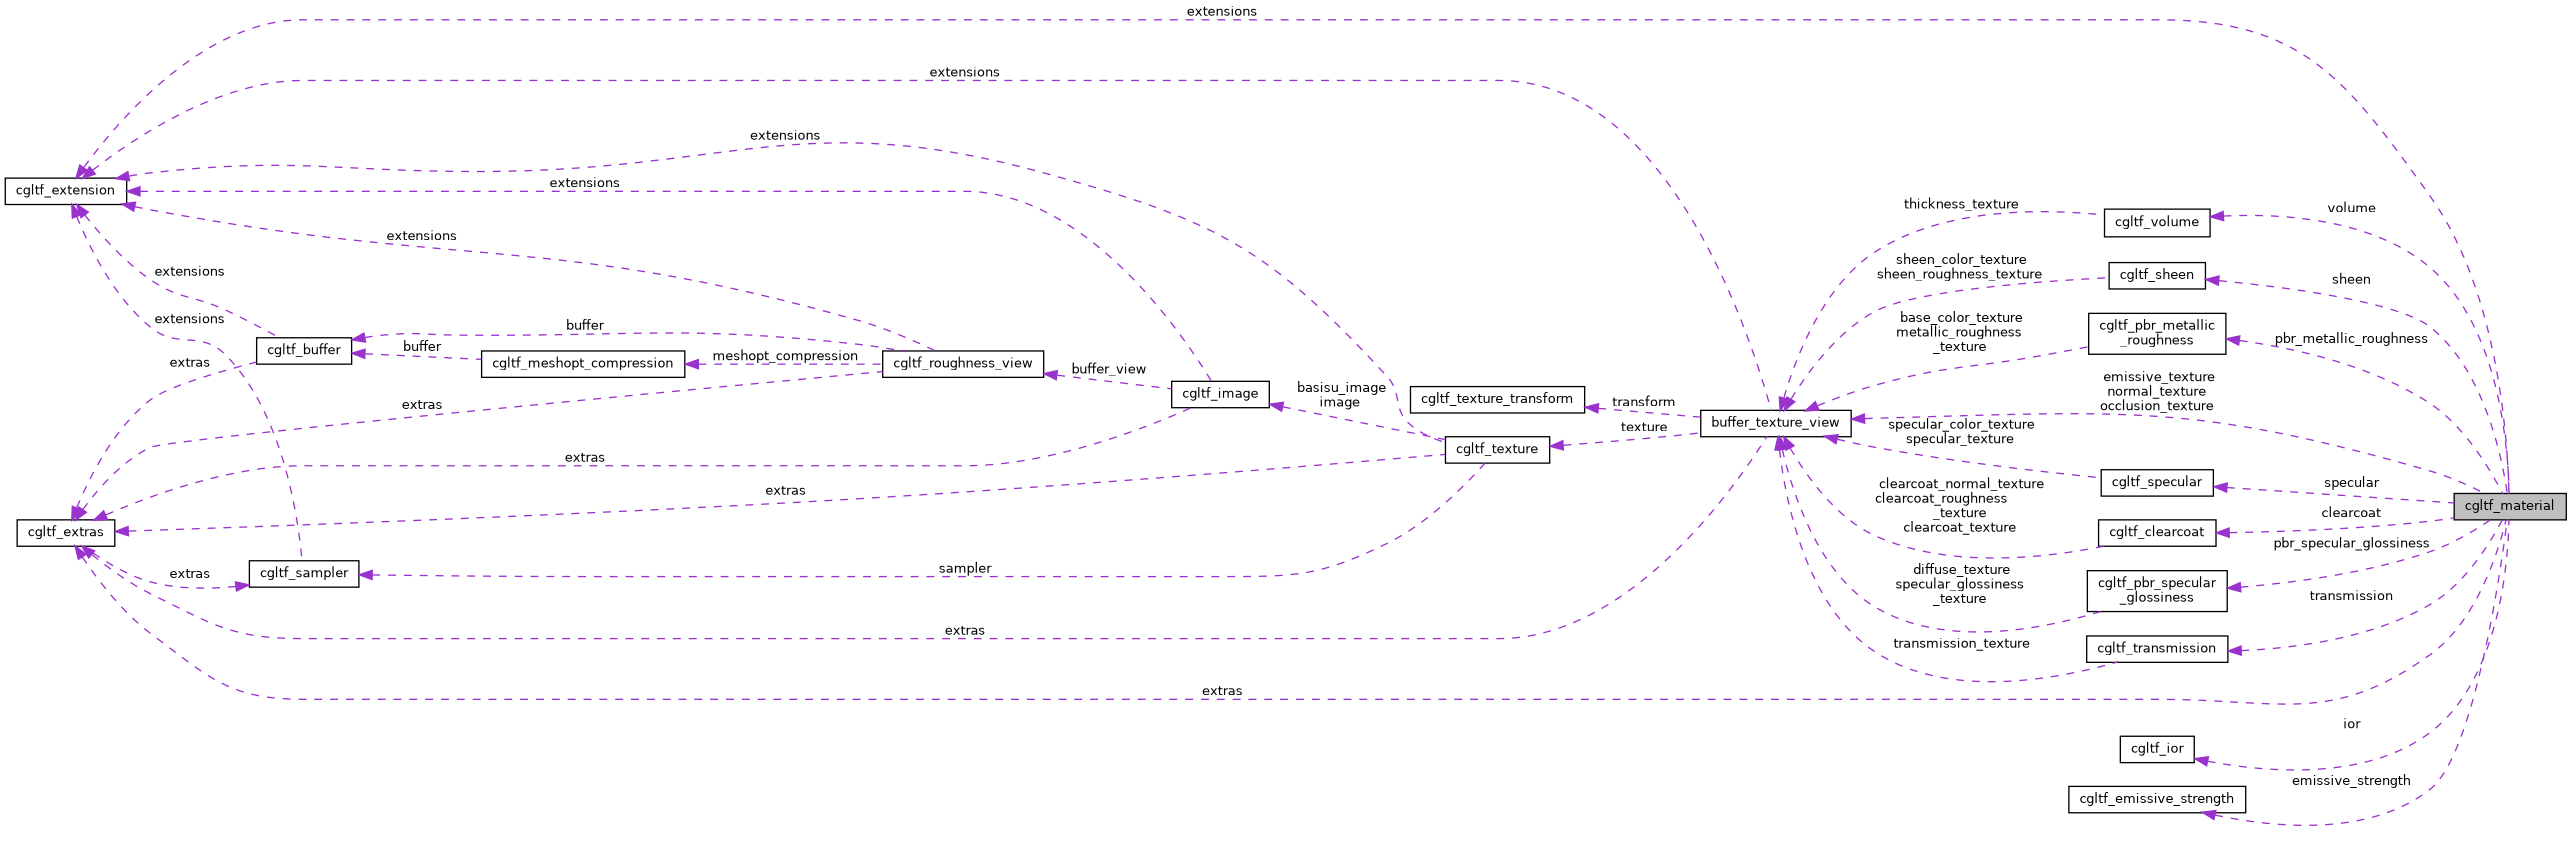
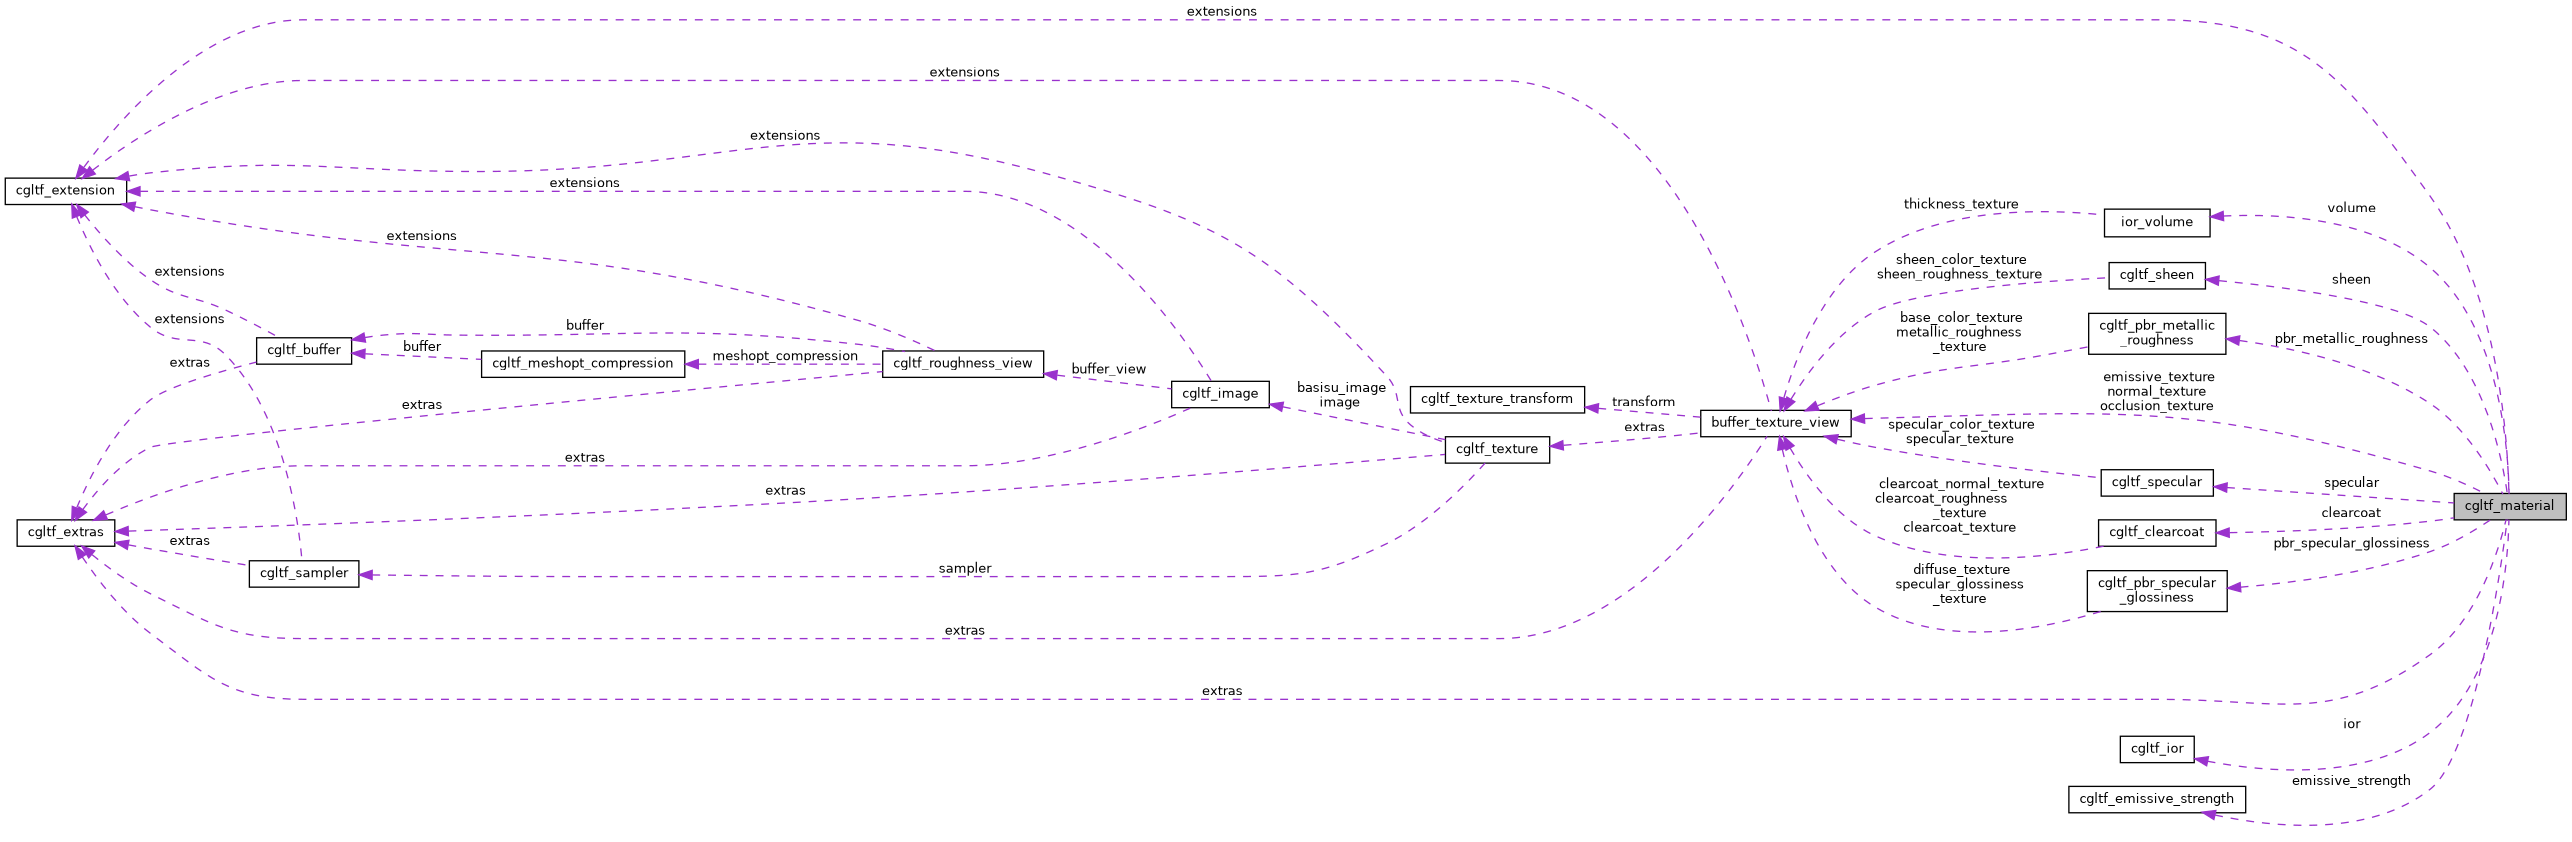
  digraph {
    rankdir=LR
    node [color=black fillcolor=white fontname=Helvetica fontsize=10 shape=record style=filled]
    edge [color=darkorchid3 dir=back fontname=Helvetica fontsize=10 labelfontname=Helvetica labelfontsize=10 style=dashed]
    n1 [fillcolor=grey75 fontcolor=black height=0.2 label=cgltf_material width=0.4]
    n2 [height=0.2 label="cgltf_pbr_metallic\l_roughness" width=0.4]
    n3 [height=0.2 label=buffer_texture_view width=0.4]
    n4 [height=0.2 label=cgltf_specular width=0.4]
    n5 [height=0.2 label=cgltf_clearcoat width=0.4]
    n6 [height=0.2 label="cgltf_pbr_specular\l_glossiness" width=0.4]
-   n7 [height=0.2 label=cgltf_transmission width=0.4]
-   n8 [height=0.2 label=cgltf_volume width=0.4]
+   n8 [height=0.2 label=ior_volume width=0.4]
    n9 [height=0.2 label=cgltf_sheen width=0.4]
    n10 [height=0.2 label=cgltf_texture_transform width=0.4]
    n11 [height=0.2 label=cgltf_extras width=0.4]
    n12 [height=0.2 label=cgltf_texture width=0.4]
    n13 [height=0.2 label=cgltf_sampler width=0.4]
    n14 [height=0.2 label=cgltf_image width=0.4]
    n15 [height=0.2 label=cgltf_roughness_view width=0.4]
    n16 [height=0.2 label=cgltf_buffer width=0.4]
    n17 [height=0.2 label=cgltf_meshopt_compression width=0.4]
    n18 [height=0.2 label=cgltf_extension width=0.4]
    n19 [height=0.2 label=cgltf_ior width=0.4]
    n20 [height=0.2 label=cgltf_emissive_strength width=0.4]
    n2 -> n1 [label=" pbr_metallic_roughness"]
    n3 -> n1 [label=" emissive_texture\nnormal_texture\nocclusion_texture"]
    n3 -> n2 [label=" base_color_texture\nmetallic_roughness\l_texture"]
    n3 -> n4 [label=" specular_color_texture\nspecular_texture"]
    n3 -> n5 [label=" clearcoat_normal_texture\nclearcoat_roughness\l_texture\nclearcoat_texture"]
    n3 -> n6 [label=" diffuse_texture\nspecular_glossiness\l_texture"]
-   n3 -> n7 [label=" transmission_texture"]
    n3 -> n8 [label=" thickness_texture"]
    n3 -> n9 [label=" sheen_color_texture\nsheen_roughness_texture"]
    n4 -> n1 [label=" specular"]
    n5 -> n1 [label=" clearcoat"]
    n6 -> n1 [label=" pbr_specular_glossiness"]
-   n7 -> n1 [label=" transmission"]
    n8 -> n1 [label=" volume"]
    n9 -> n1 [label=" sheen"]
    n10 -> n3 [label=" transform"]
    n11 -> n1 [label=" extras"]
    n11 -> n3 [label=" extras"]
    n11 -> n12 [label=" extras"]
-   n13 -> n11 [label=" extras"]
+   n11 -> n13 [label=" extras"]
    n11 -> n14 [label=" extras"]
    n11 -> n15 [label=" extras"]
    n11 -> n16 [label=" extras"]
-   n12 -> n3 [label=" texture"]
+   n12 -> n3 [label=" extras"]
    n13 -> n12 [label=" sampler"]
    n14 -> n12 [label=" basisu_image\nimage"]
    n15 -> n14 [label=" buffer_view"]
    n16 -> n15 [label=" buffer"]
    n16 -> n17 [label=" buffer"]
    n17 -> n15 [label=" meshopt_compression"]
    n18 -> n1 [label=" extensions"]
    n18 -> n3 [label=" extensions"]
    n18 -> n12 [label=" extensions"]
    n18 -> n13 [label=" extensions"]
    n18 -> n14 [label=" extensions"]
    n18 -> n15 [label=" extensions"]
    n18 -> n16 [label=" extensions"]
    n19 -> n1 [label=" ior"]
    n20 -> n1 [label=" emissive_strength"]
  }
